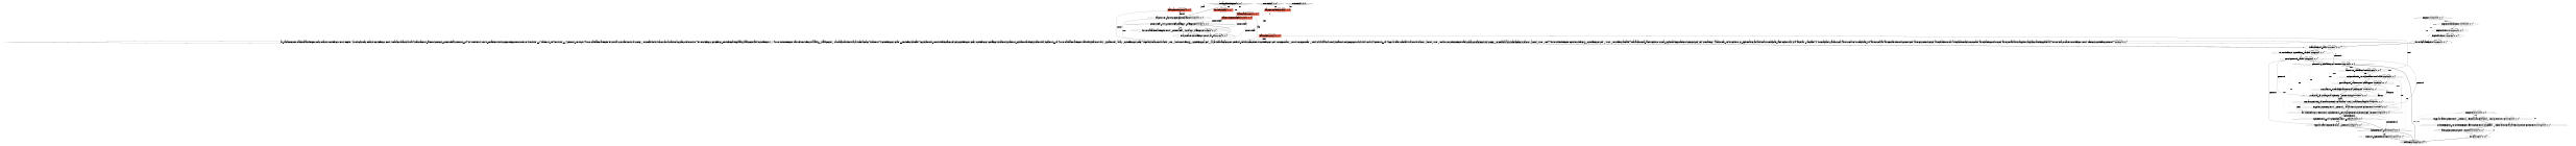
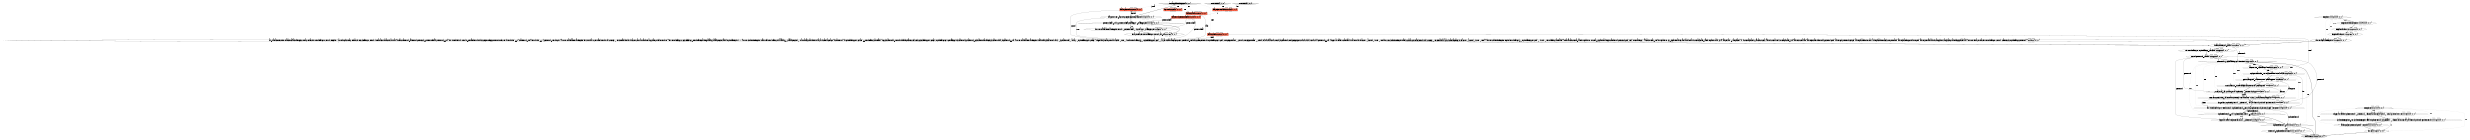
  digraph {
    node [fillcolor=white shape=ellipse style=filled]
    edge [style=bold]
    n1 [fillcolor=lightgray label="moveVMToUser['1', '0', '0']" shape=diamond]
    n2 [fillcolor=tomato label="final AssignVMCmd cmd@@@2@@@['1', '1', '0']" shape=box]
    n3 [fillcolor=tomato label="final Network guestNetworkFinal@@@2@@@['0', '0', '1']" shape=box]
    n4 [fillcolor=lightgray label="moveVMToUser['0', '1', '0']" shape=diamond]
    n5 [label="throw new InvalidParameterValueException(\"Network \" + guestNetworkFinal + \" is not of a type \" + TrafficType.Guest)@@@5@@@['0', '0', '1']"]
    n6 [label="Ternary<Boolean,List<NetworkOfferingVO>,Network> pair = null@@@7@@@['0', '0', '1']"]
    n7 [label="pair = Transaction.execute(new TransactionCallbackWithException<Ternary<Boolean,List<NetworkOfferingVO>,Network>,Exception>(){@Override public Ternary<Boolean,List<NetworkOfferingVO>,Network> doInTransaction(TransactionStatus status){boolean createNetwork = falseNetwork guestNetwork = guestNetworkFinalif (guestNetwork == null) {List<? extends Network> networks = getIsolatedNetworksWithSourceNATOwnedByAccountInZone(zoneId,owner)if (networks.size() == 0) {createNetwork = true}if (networks.size() == 1) {guestNetwork = networks.get(0)}{throw new InvalidParameterValueException(\"Error, more than 1 Guest Isolated Networks with SourceNAT \" + \"service enabled found for this account, cannot assosiate the IP range, please provide the network ID\")}}List<NetworkOfferingVO> requiredOfferings = _networkOfferingDao.listByAvailability(Availability.Required,false)if (requiredOfferings.size() < 1) {throw new CloudRuntimeException(\"Unable to find network offering with availability=\" + Availability.Required + \" to automatically create the network as part of createVlanIpRange\")}if (createNetwork) {if (requiredOfferings.get(0).getState() == NetworkOffering.State.Enabled) {long physicalNetworkId = _networkModel.findPhysicalNetworkId(zoneId,requiredOfferings.get(0).getTags(),requiredOfferings.get(0).getTrafficType())PhysicalNetwork physicalNetwork = _physicalNetworkDao.findById(physicalNetworkId)if (physicalNetwork == null) {throw new InvalidParameterValueException(\"Unable to find physical network with id: \" + physicalNetworkId + \" and tag: \" + requiredOfferings.get(0).getTags())}s_logger.debug(\"Creating network for account \" + owner + \" from the network offering id=\" + requiredOfferings.get(0).getId() + \" as a part of createVlanIpRange process\")guestNetwork = _networkMgr.createGuestNetwork(requiredOfferings.get(0).getId(),owner.getAccountName() + \"-network\",owner.getAccountName() + \"-network\",null,null,null,false,null,owner,null,physicalNetwork,zoneId,ACLType.Account,null,null,null,null,true,null,null)if (guestNetwork == null) {s_logger.warn(\"Failed to create default Virtual network for the account \" + accountId + \"in zone \" + zoneId)throw new CloudRuntimeException(\"Failed to create a Guest Isolated Networks with SourceNAT \" + \"service enabled as a part of createVlanIpRange, for the account \" + accountId + \"in zone \" + zoneId)}}{throw new CloudRuntimeException(\"Required network offering id=\" + requiredOfferings.get(0).getId() + \" is not in \" + NetworkOffering.State.Enabled)}}boolean allocateSourceNat = falseList<IPAddressVO> sourceNat = _ipAddressDao.listByAssociatedNetwork(guestNetwork.getId(),true)if (sourceNat.isEmpty()) {allocateSourceNat = true}List<IPAddressVO> ips = _ipAddressDao.listByVlanId(vlanId)boolean isSourceNatAllocated = falsefor (IPAddressVO addr : ips){if (addr.getState() != State.Allocated) {if (!isSourceNatAllocated && allocateSourceNat) {addr.setSourceNat(true)isSourceNatAllocated = true}{addr.setSourceNat(false)}addr.setAssociatedWithNetworkId(guestNetwork.getId())addr.setVpcId(guestNetwork.getVpcId())addr.setAllocatedTime(new Date())addr.setAllocatedInDomainId(owner.getDomainId())addr.setAllocatedToAccountId(owner.getId())addr.setSystem(false)addr.setState(IpAddress.State.Allocating)markPublicIpAsAllocated(addr)}}return new Ternary<Boolean,List<NetworkOfferingVO>,Network>(createNetwork,requiredOfferings,guestNetwork)}})@@@9@@@['0', '0', '1']"]
    n8 [fillcolor=tomato label="long userId@@@2@@@['0', '0', '1']" shape=box]
    n9 [label="DeployDestination dest = new DeployDestination(zone,null,null,null)@@@89@@@['0', '0', '1']"]
    n10 [label="Account callerAccount = CallContext.current().getCallingAccount()@@@90@@@['0', '0', '1']"]
    n11 [label="Pair<? extends NetworkGuru,? extends Network> implementedNetwork = _networkMgr.implementNetwork(guestNetwork.getId(),dest,context)@@@96@@@['0', '0', '1']"]
    n12 [label="UserVO callerUser = _userDao.findById(CallContext.current().getCallingUserId())@@@91@@@['0', '0', '1']"]
    n13 [label="ReservationContext context = new ReservationContextImpl(UUID.randomUUID().toString(),journal,callerUser,callerAccount)@@@93@@@['0', '0', '1']"]
    n14 [label="implementedNetwork != null@@@100@@@['0', '0', '1']" shape=diamond]
    n15 [label="implementedNetwork == null || implementedNetwork.first() == null@@@97@@@['0', '0', '1']" shape=diamond]
    n16 [label="boolean createNetwork = pair.first()@@@84@@@['0', '0', '1']"]
    n17 [label="createNetwork && requiredOfferings.get(0).isPersistent()@@@87@@@['0', '0', '1']" shape=diamond]
    n18 [label="List<NetworkOfferingVO> requiredOfferings = pair.second()@@@85@@@['0', '0', '1']"]
    n19 [fillcolor=lightgray label="return true@@@111@@@['0', '0', '1']"]
    n20 [label="Journal journal = new Journal.LogJournal(\"Implementing \" + guestNetwork,s_logger)@@@92@@@['0', '0', '1']"]
    n21 [label="s_logger.debug(\"Implementing network \" + guestNetwork + \" as a part of network provision for persistent network\")@@@94@@@['0', '0', '1']"]
    n22 [label="s_logger.warn(\"Failed to implement network \" + guestNetwork + \" elements and resources as a part of\" + \" network provision due to \",ex)@@@105@@@['0', '0', '1']"]
    n23 [label="CloudRuntimeException e = new CloudRuntimeException(\"Failed to implement network (with specified id)\" + \" elements and resources as a part of network provision for persistent network\")@@@106@@@['0', '0', '1']"]
    n24 [label="throw e@@@108@@@['0', '0', '1']"]
    n25 [label="e.addProxyObject(guestNetwork.getUuid(),\"networkId\")@@@107@@@['0', '0', '1']"]
    n26 [label="guestNetwork = implementedNetwork.second()@@@101@@@['0', '0', '1']"]
    n27 [fillcolor=tomato label="final long accountId@@@2@@@['0', '0', '1']" shape=box]
    n28 [label="final Account owner = _accountMgr.getActiveAccountById(accountId)@@@3@@@['0', '0', '1']"]
    n29 [label="guestNetworkFinal != null && guestNetworkFinal.getTrafficType() != TrafficType.Guest@@@4@@@['0', '0', '1']" shape=diamond]
    n30 [label="ExceptionUtil.rethrow(e1,)@@@80@@@['0', '0', '1']"]
    n31 [label="ExceptionUtil.rethrow(e1,)@@@81@@@['0', '0', '1']"]
    n32 [label="throw new IllegalStateException(e1)@@@82@@@['0', '0', '1']"]
    n33 [label="Network guestNetwork = pair.third()@@@86@@@['0', '0', '1']"]
    n34 [label="s_logger.warn(\"Failed to implement the network \" + guestNetwork)@@@98@@@['0', '0', '1']"]
    n35 [label="DataCenter zone = _dcDao.findById(zoneId)@@@88@@@['0', '0', '1']"]
    n36 [label="Exception ex@@@104@@@['0', '0', '1']" shape=diamond]
    n37 [fillcolor=tomato label="final long zoneId@@@2@@@['0', '0', '1']" shape=box]
    n38 [label="Exception e1@@@78@@@['0', '0', '1']" shape=diamond]
    n39 [label="ExceptionUtil.rethrowRuntime(e1)@@@79@@@['0', '0', '1']"]
    n40 [fillcolor=tomato label="final Long vlanId@@@2@@@['0', '0', '1']" shape=box]
    n41 [fillcolor=lightgray label="associateIpAddressListToAccount['0', '0', '1']" shape=diamond]
    n1 -> n2 [label=dest style=dotted]
    n2 -> n3 [label=0 style=dashed]
    n3 -> n5 [label=guestNetworkFinal style=solid]
    n3 -> n7 [label=guestNetworkFinal style=solid]
    n3 -> n29 [label=guestNetworkFinal style=solid]
    n4 -> n2 [label=true style=dotted]
    n5 -> n6
    n6 -> n7
    n7 -> n16
    n9 -> n10
    n9 -> n11 [label=dest style=solid]
    n10 -> n12
    n10 -> n13 [label=callerAccount style=solid]
    n11 -> n14 [label=implementedNetwork style=solid]
    n11 -> n15
    n11 -> n15 [label=implementedNetwork style=solid]
    n12 -> n13 [label=callerUser style=solid]
    n12 -> n20
    n13 -> n11 [label=context style=solid]
    n13 -> n21
    n14 -> n19
    n14 -> n26 [label=true style=dotted]
    n14 -> n26
    n15 -> n14
    n15 -> n34 [label=true style=dotted]
    n15 -> n34
    n16 -> n17 [label=createNetwork style=solid]
    n16 -> n18
    n17 -> n9 [label=true style=dotted]
    n17 -> n10 [label=true style=dotted]
    n17 -> n11 [label=true style=dotted]
    n17 -> n12 [label=true style=dotted]
    n17 -> n13 [label=true style=dotted]
    n17 -> n14 [label=true style=dotted]
    n17 -> n15 [label=true style=dotted]
    n17 -> n19
    n17 -> n20 [label=true style=dotted]
    n17 -> n21 [label=true style=dotted]
    n17 -> n35 [label=true style=dotted]
    n17 -> n35
    n18 -> n33
    n20 -> n13
    n20 -> n13 [label=journal style=solid]
    n21 -> n11
    n22 -> n23
    n23 -> n24 [label=e style=solid]
    n23 -> n25
    n24 -> n19
    n25 -> n24
    n26 -> n19
    n27 -> n7 [label=accountId style=solid]
    n27 -> n28 [label=accountId style=solid]
    n28 -> n7 [label=owner style=solid]
    n28 -> n29
    n29 -> n5
    n29 -> n5 [label=true style=dotted]
    n29 -> n6
    n30 -> n31
    n31 -> n32
    n32 -> n16
    n33 -> n17
    n33 -> n20 [label=guestNetwork style=solid]
    n33 -> n21 [label=guestNetwork style=solid]
    n33 -> n34 [label=guestNetwork style=solid]
    n34 -> n14
    n35 -> n9
    n35 -> n9 [label=zone style=solid]
    n36 -> n22
    n36 -> n22 [label=true style=dotted]
    n36 -> n23 [label=true style=dotted]
-   n36 -> n14 [label=true style=dotted]
+   n36 -> n24 [label=true style=dotted]
    n36 -> n25 [label=true style=dotted]
    n37 -> n7 [label=zoneId style=solid]
    n37 -> n35 [label=zoneId style=solid]
    n38 -> n30 [label=true style=dotted]
    n38 -> n31 [label=true style=dotted]
    n38 -> n32 [label=true style=dotted]
    n38 -> n39
    n38 -> n39 [label=true style=dotted]
    n39 -> n30
    n40 -> n7 [label=vlanId style=solid]
    n41 -> n3 [label=true style=dotted]
    n41 -> n8 [label=true style=dotted]
    n41 -> n27 [label=journal style=dotted]
    n41 -> n28
    n41 -> n37 [label=zoneId style=dotted]
    n41 -> n40 [label=dest style=dotted]
  }
